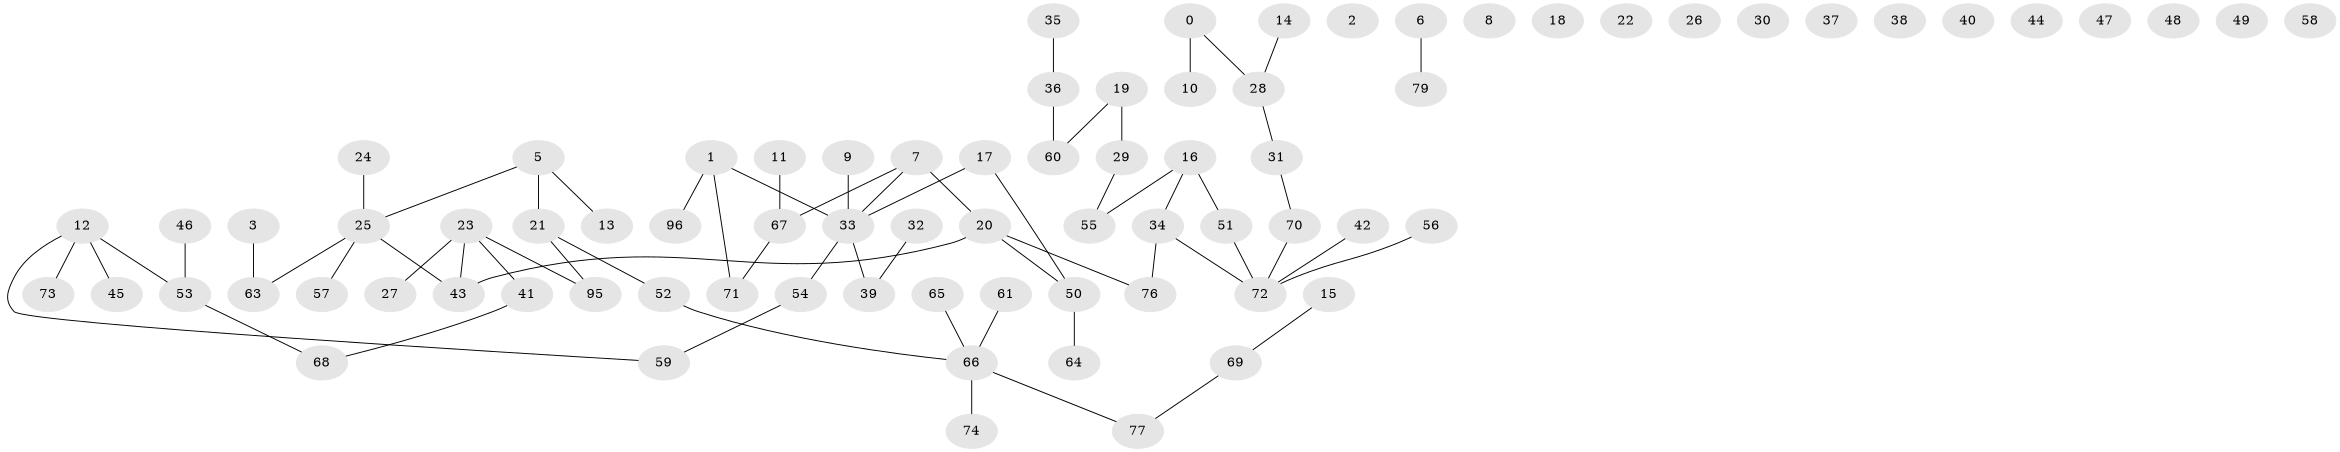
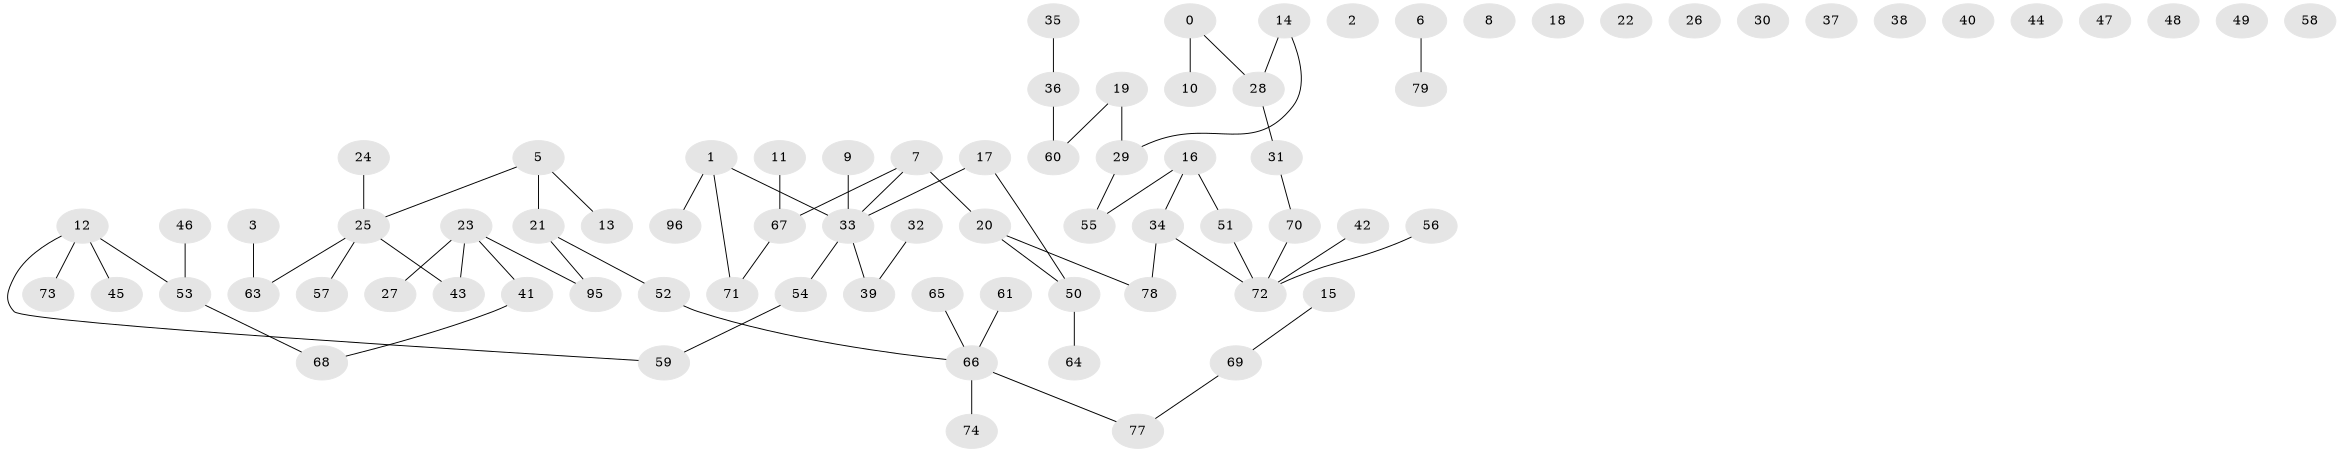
  graph {
    node [color=gray90 style=filled]
    1
    33
    71
    n4 [label=96]
    39
    54
    2
    3
    63
    n10 [label=0]
    10
    28
    31
    5
    13
    25
    21
    43
    57
    52
    66
    6
    79
    7
    20
    67
    50
-   78 [label=76]
+   78
    8
    9
    11
    24
    12
    45
    53
    59
    73
    68
    14
    29
    55
    15
    69
    77
    16
    34
    51
    72
    17
    64
    18
    19
    60
    n54 [label=95]
    22
    23
    27
    41
    26
    70
    30
    32
    35
    36
    37
    38
    40
    42
    44
    46
    47
    48
    49
    74
    56
    58
    61
    65
    1 -- 33
    1 -- 71
    1 -- n4
    33 -- 39
    33 -- 54
    54 -- 59
    3 -- 63
    n10 -- 10
    n10 -- 28
    28 -- 31
    31 -- 70
    5 -- 13
    5 -- 25
    5 -- 21
    25 -- 63
    25 -- 43
    25 -- 57
    21 -- 52
    21 -- n54
    52 -- 66
    66 -- 77
    66 -- 74
    6 -- 79
    7 -- 33
    7 -- 20
    7 -- 67
-   20 -- 43
    20 -- 50
    20 -- 78
    67 -- 71
    50 -- 64
    9 -- 33
    11 -- 67
    24 -- 25
    12 -- 45
    12 -- 53
    12 -- 59
    12 -- 73
    53 -- 68
    14 -- 28
+   14 -- 29
    29 -- 55
    15 -- 69
    69 -- 77
    16 -- 55
    16 -- 34
    16 -- 51
    34 -- 78
    34 -- 72
    51 -- 72
    17 -- 33
    17 -- 50
    19 -- 29
    19 -- 60
    23 -- 43
    23 -- n54
    23 -- 27
    23 -- 41
    41 -- 68
    70 -- 72
    32 -- 39
    35 -- 36
    36 -- 60
    42 -- 72
    46 -- 53
    56 -- 72
    61 -- 66
    65 -- 66
  }
